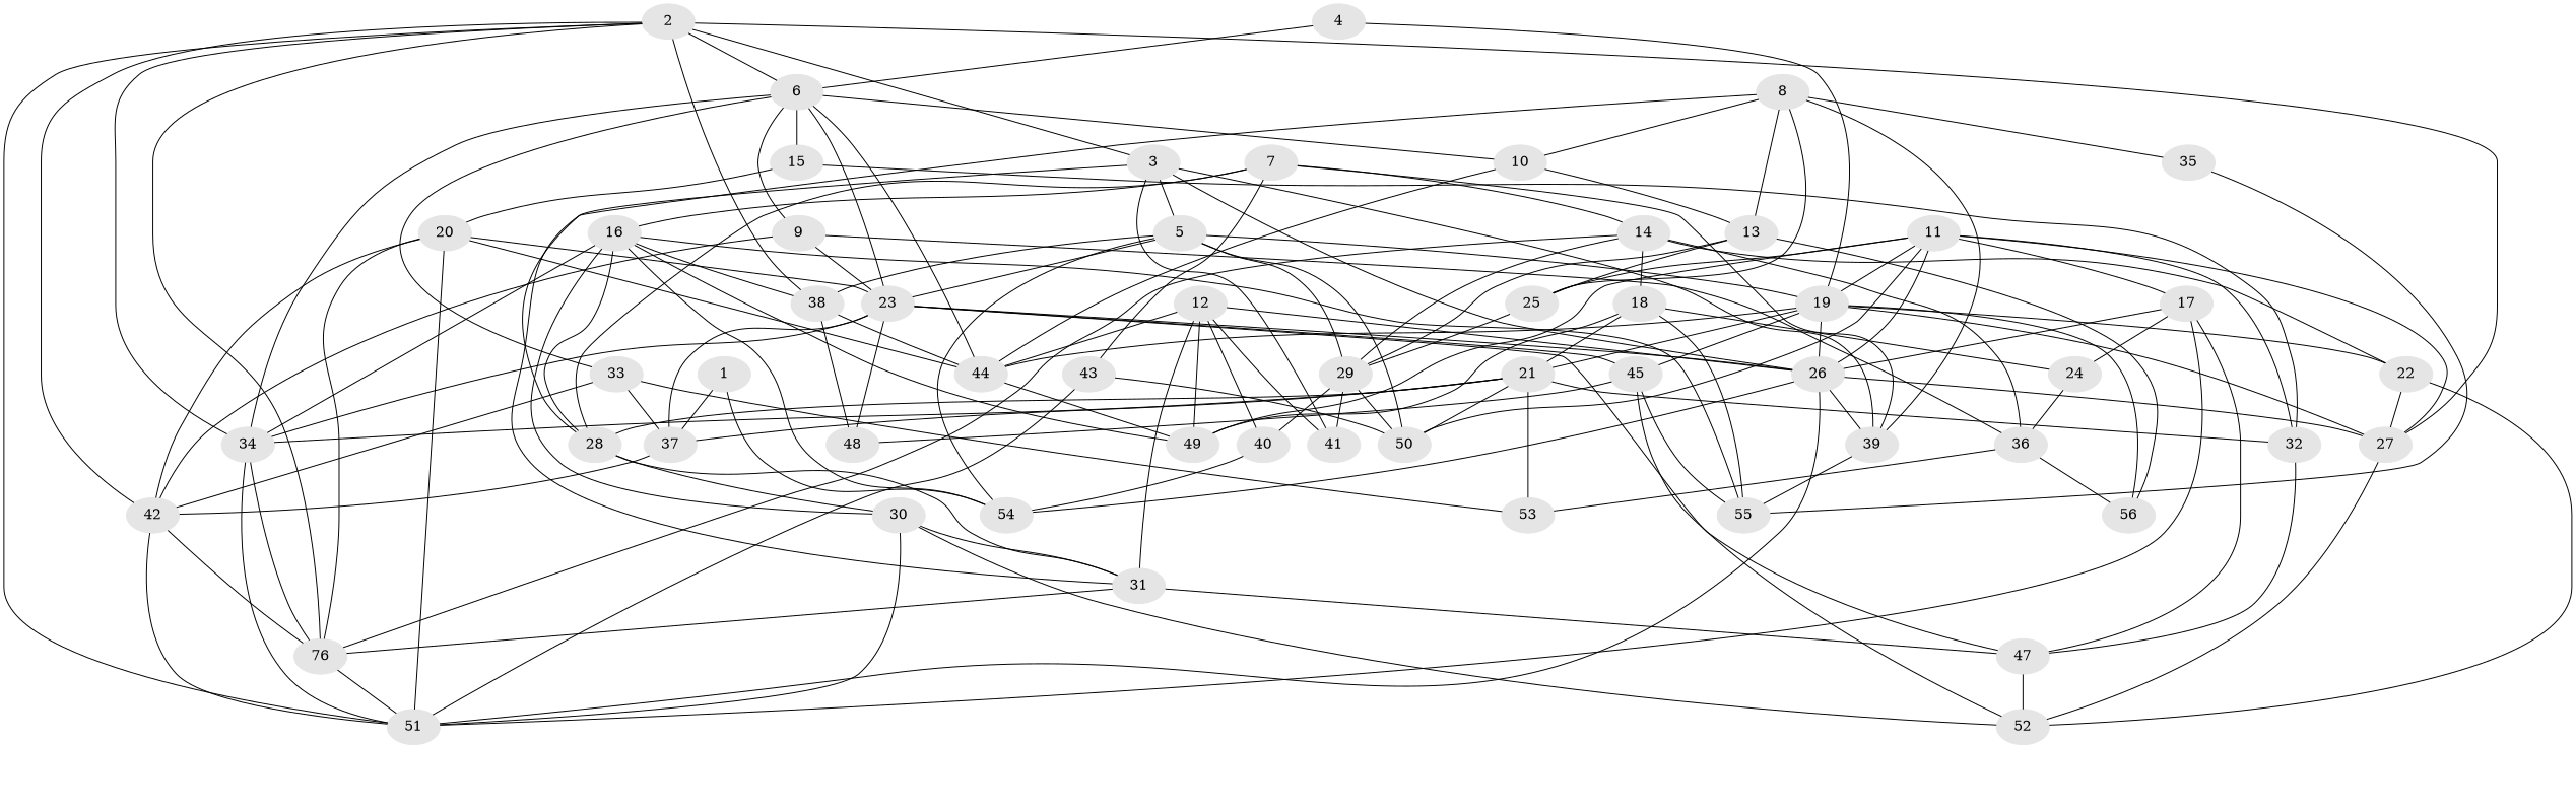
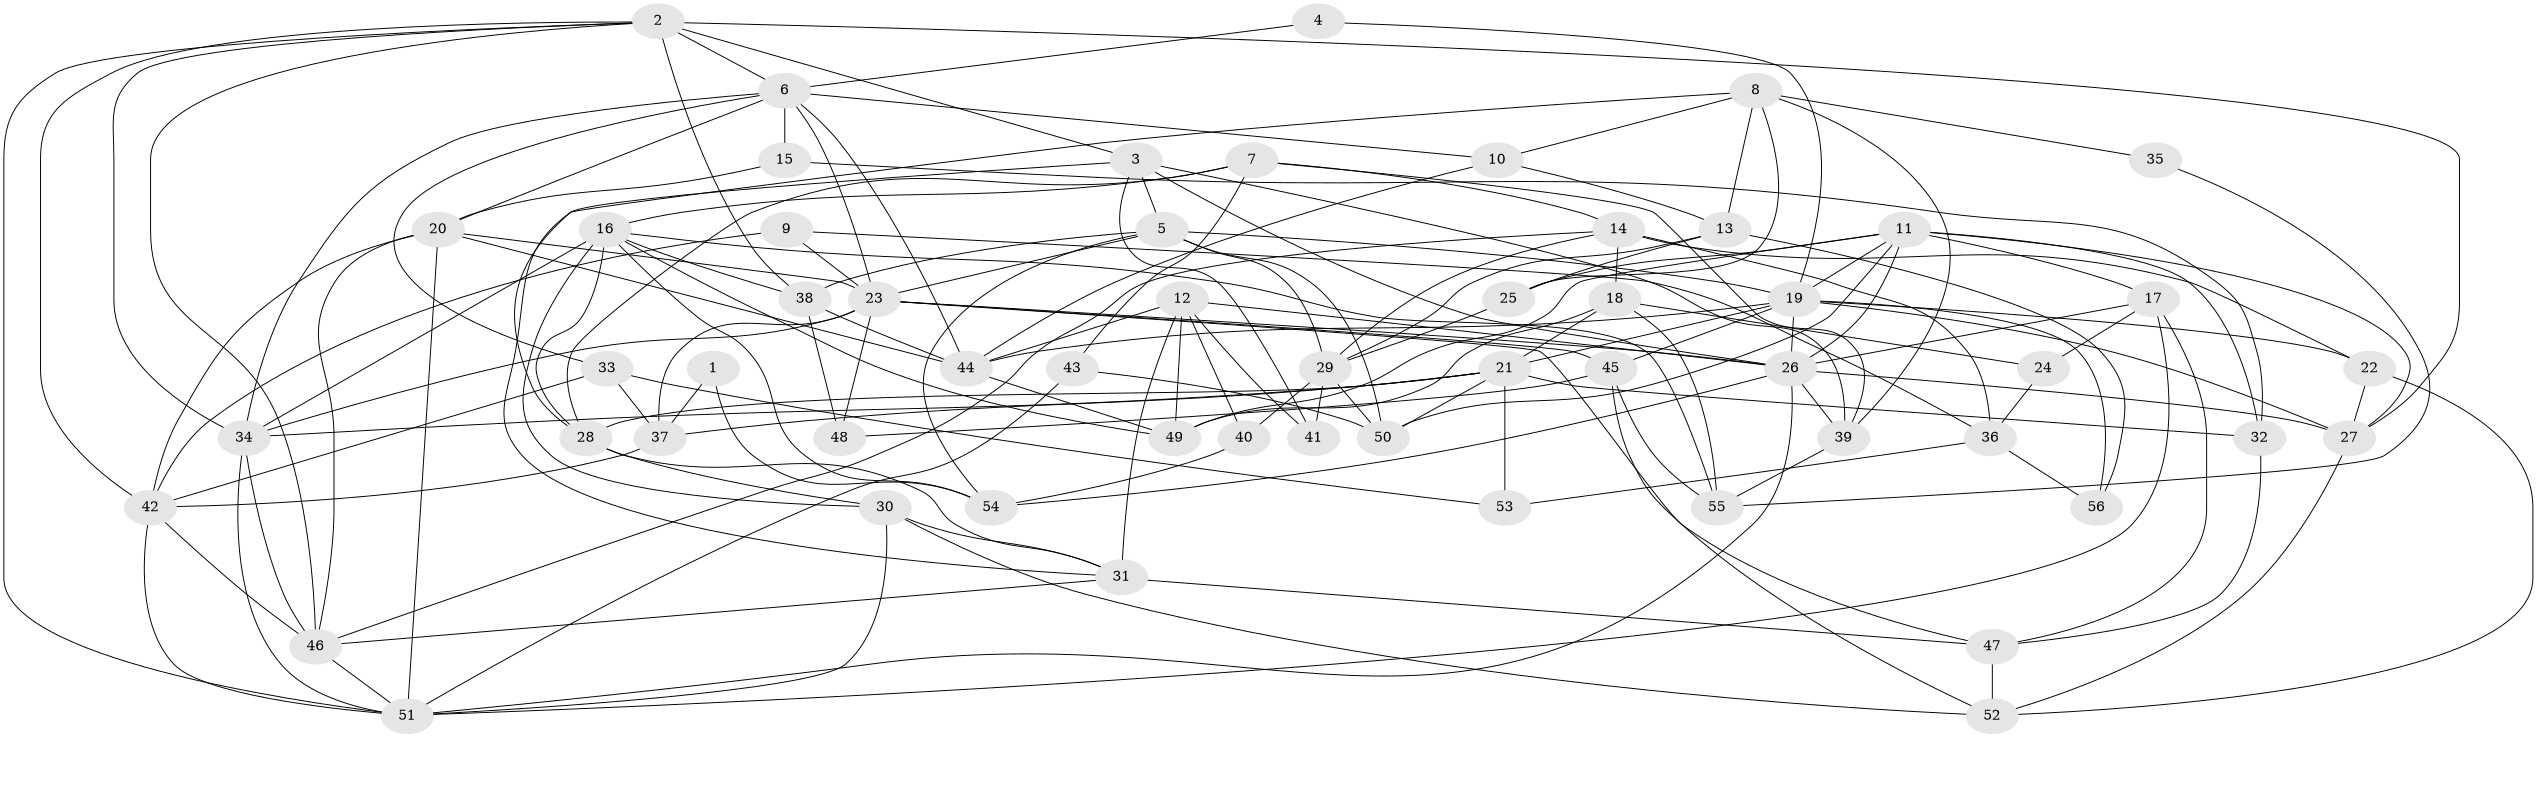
  graph {
    node [color=gray90 style=filled]
    edge [weight=1.0]
    1
    37
    54
    42
    2
    3
    6
    27
    34
    38
-   46 [label=76]
+   46
    51
    5
    26
    31
    39
    41
    23
    9
    10
    15
    33
    44
    52
    48
    19
    29
    50
    47
    55
    4
    56
    22
    21
    45
    40
    36
    13
    32
    20
    53
    49
    7
    14
    16
    28
    43
    18
    30
    8
    25
    35
    11
    17
    24
    12
    1 -- 37
    1 -- 54
    37 -- 42
    42 -- 46 [weight=2.0]
    42 -- 51
    2 -- 42
    2 -- 3
    2 -- 6
    2 -- 27
    2 -- 34
    2 -- 38 [weight=2.0]
    2 -- 46
    2 -- 51
    3 -- 5
    3 -- 26
    3 -- 31
    3 -- 39
    3 -- 41
    6 -- 34
    6 -- 23
-   6 -- 9
+   6 -- 20
    6 -- 10
    6 -- 15 [weight=2.0]
    6 -- 33
    6 -- 44
    27 -- 52
    34 -- 46
    34 -- 51
    38 -- 44
    38 -- 48 [weight=2.0]
    46 -- 51
    5 -- 54
    5 -- 38
    5 -- 23
    5 -- 19
    5 -- 29
    5 -- 50
    26 -- 54
    26 -- 27
    26 -- 51
    26 -- 39
    31 -- 46
    31 -- 47
    39 -- 55
    23 -- 37
    23 -- 34
    23 -- 26
    23 -- 48
    23 -- 47
    23 -- 45
    9 -- 42
    9 -- 23
    9 -- 36
    10 -- 44
    10 -- 13
    15 -- 32
    15 -- 20
    33 -- 37
    33 -- 42
    33 -- 53
    44 -- 49
    19 -- 27
    19 -- 26
    19 -- 44
    19 -- 56
    19 -- 22
    19 -- 21
    19 -- 45
    29 -- 41
    29 -- 50
    29 -- 40
    47 -- 52
    4 -- 6
    4 -- 19
    22 -- 27
    22 -- 52
    21 -- 37
    21 -- 34
    21 -- 50
    21 -- 32
    21 -- 53
    21 -- 28
    45 -- 52
    45 -- 48
    45 -- 55
    40 -- 54
    36 -- 56
    36 -- 53
    13 -- 29
    13 -- 56
    13 -- 25
    32 -- 47
    20 -- 42
    20 -- 46
    20 -- 51
    20 -- 23 [weight=2.0]
    20 -- 44
    7 -- 39
    7 -- 14
    7 -- 16
    7 -- 28
    7 -- 43
    14 -- 46
    14 -- 29
    14 -- 22
    14 -- 36
    14 -- 18
    16 -- 54 [weight=2.0]
    16 -- 34
    16 -- 38
    16 -- 55
    16 -- 49
    16 -- 28
    16 -- 30
    28 -- 31
    28 -- 30
    43 -- 51
    43 -- 50
    18 -- 55
    18 -- 21
    18 -- 49
    18 -- 24
    30 -- 51
    30 -- 31
    30 -- 52
    8 -- 39
    8 -- 10
    8 -- 13
    8 -- 28
    8 -- 25
    8 -- 35
    25 -- 29
    35 -- 55
    11 -- 27
    11 -- 26
    11 -- 19
    11 -- 50
    11 -- 32 [weight=2.0]
    11 -- 49
    11 -- 25
    11 -- 17
    17 -- 51
    17 -- 26
    17 -- 47
    17 -- 24
    24 -- 36
    12 -- 26
    12 -- 31
    12 -- 41
    12 -- 44 [weight=2.0]
    12 -- 40
    12 -- 49
  }
